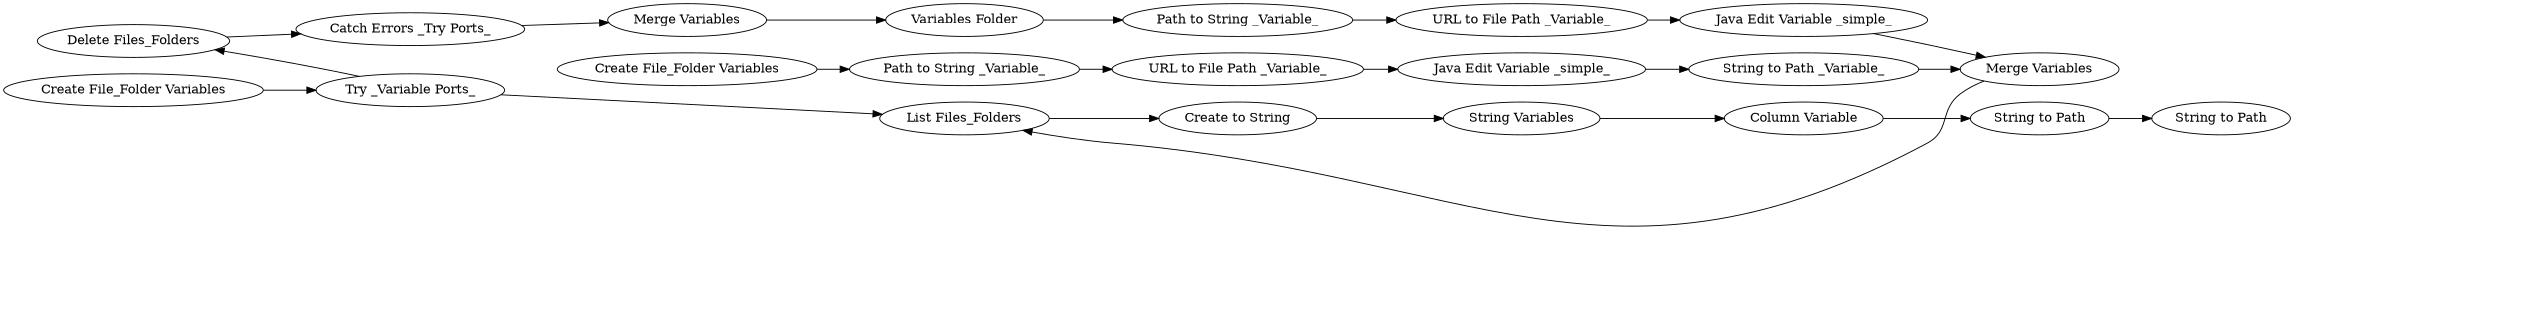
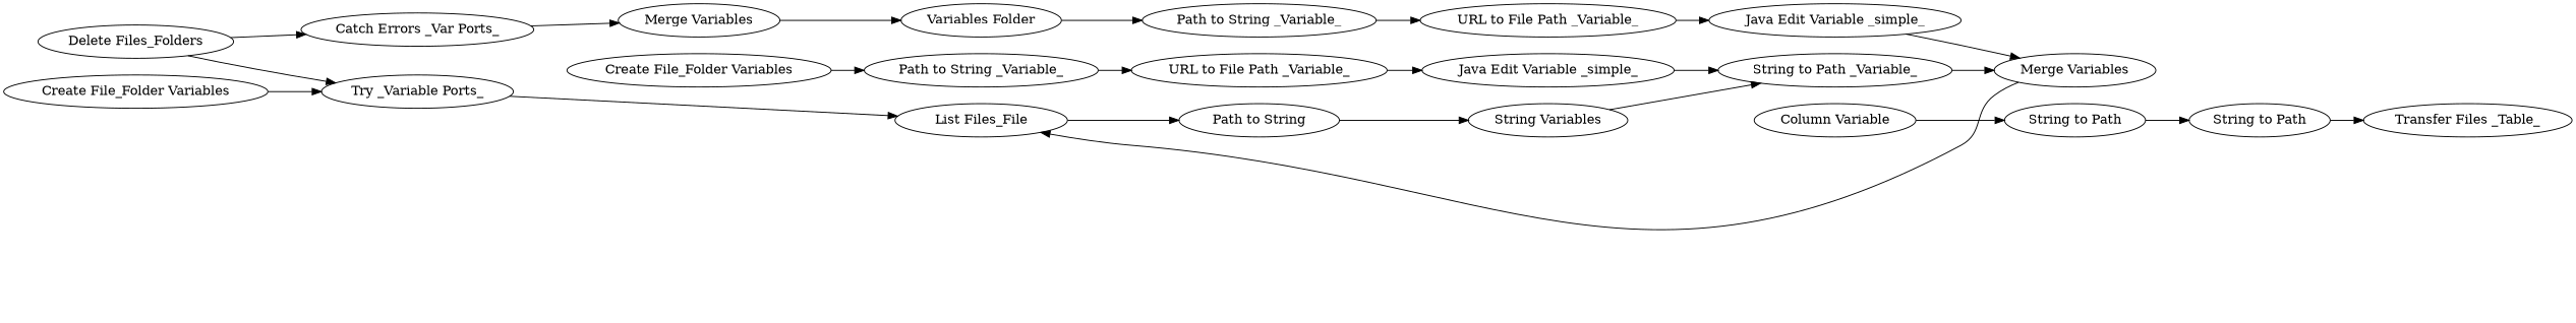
  digraph {
    rankdir=LR
-   n1 [label="List Files_Folders"]
-   n2 [label="Create to String"]
+   n1 [label="List Files_File"]
+   n2 [label="Path to String"]
    n3 [label="String Variables"]
    n4 [label="Column Variable"]
    n5 [label="Try _Variable Ports_"]
    n6 [label="Delete Files_Folders"]
-   n7 [label="Catch Errors _Try Ports_"]
+   n7 [label="Catch Errors _Var Ports_"]
    n8 [label="Merge Variables"]
    n9 [label="Variables Folder"]
    n10 [label="Merge Variables"]
    n11 [label="URL to File Path _Variable_"]
    n12 [label="Java Edit Variable _simple_"]
    n13 [label="String to Path _Variable_"]
    n14 [label="Path to String _Variable_"]
    n15 [label="URL to File Path _Variable_"]
    n16 [label="Java Edit Variable _simple_"]
    n17 [label="Create File_Folder Variables"]
    n18 [label="Path to String _Variable_"]
    n19 [label="Create File_Folder Variables"]
    n20 [label="String to Path"]
    n21 [label="String to Path"]
+   n22 [label="Transfer Files _Table_"]
    n1 -> n2
    n2 -> n3
-   n3 -> n4
+   n3 -> n13
    n4 -> n20
    n5 -> n1
-   n5 -> n6
+   n6 -> n5
    n6 -> n7
    n7 -> n8
    n8 -> n9
    n9 -> n14
    n10 -> n1
    n11 -> n12
    n12 -> n13
    n13 -> n10
    n14 -> n15
    n15 -> n16
    n16 -> n10
    n17 -> n18
    n18 -> n11
    n19 -> n5
    n20 -> n21
+   n21 -> n22
  }
